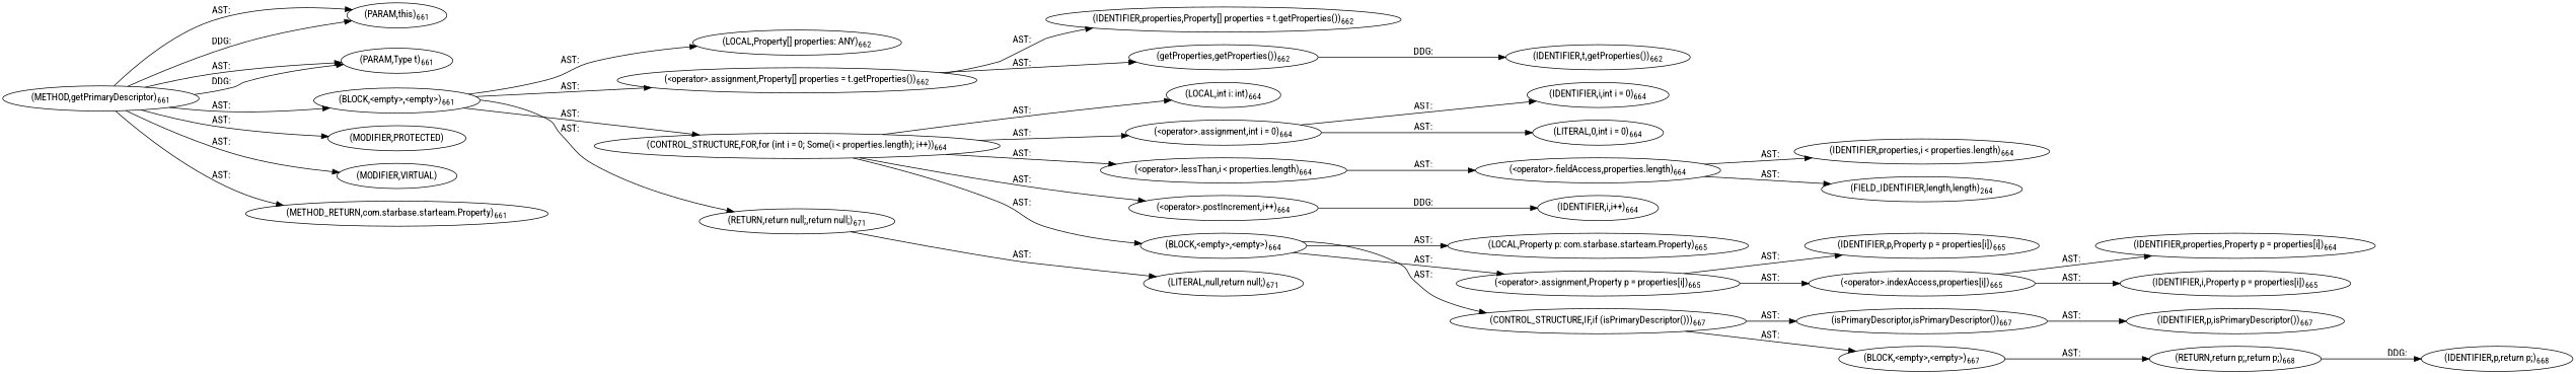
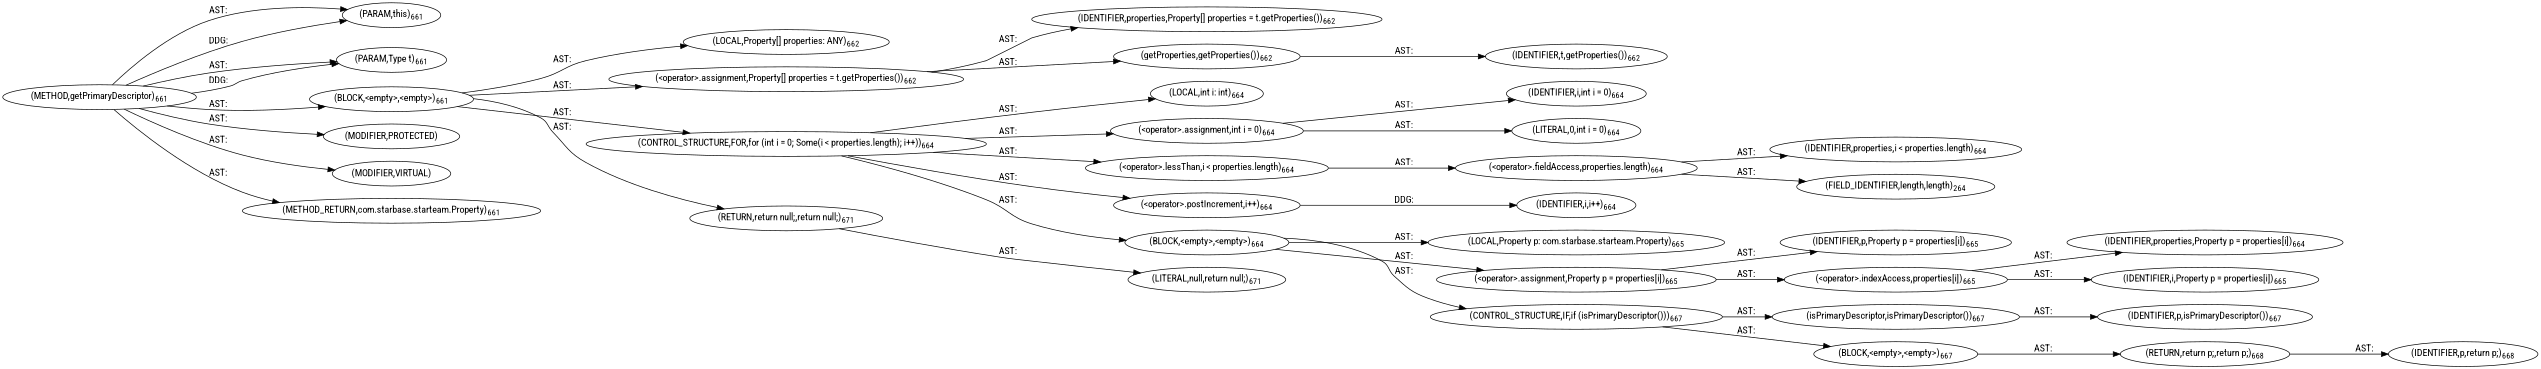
  digraph {
    fontname="Roboto Condensed"
    rankdir=LR
    node [fontname="Roboto Condensed"]
    edge [fontname="Roboto Condensed"]
    n1 [label=<(METHOD,getPrimaryDescriptor)<SUB>661</SUB>>]
    n2 [label=<(PARAM,this)<SUB>661</SUB>>]
    n3 [label=<(PARAM,Type t)<SUB>661</SUB>>]
    n4 [label=<(BLOCK,&lt;empty&gt;,&lt;empty&gt;)<SUB>661</SUB>>]
    n5 [label=<(MODIFIER,PROTECTED)>]
    n6 [label=<(MODIFIER,VIRTUAL)>]
    n7 [label=<(METHOD_RETURN,com.starbase.starteam.Property)<SUB>661</SUB>>]
    n8 [label=<(LOCAL,Property[] properties: ANY)<SUB>662</SUB>>]
    n9 [label=<(&lt;operator&gt;.assignment,Property[] properties = t.getProperties())<SUB>662</SUB>>]
    n10 [label=<(CONTROL_STRUCTURE,FOR,for (int i = 0; Some(i &lt; properties.length); i++))<SUB>664</SUB>>]
    n11 [label=<(RETURN,return null;,return null;)<SUB>671</SUB>>]
    n12 [label=<(IDENTIFIER,properties,Property[] properties = t.getProperties())<SUB>662</SUB>>]
    n13 [label=<(getProperties,getProperties())<SUB>662</SUB>>]
    n14 [label=<(LOCAL,int i: int)<SUB>664</SUB>>]
    n15 [label=<(&lt;operator&gt;.assignment,int i = 0)<SUB>664</SUB>>]
    n16 [label=<(&lt;operator&gt;.lessThan,i &lt; properties.length)<SUB>664</SUB>>]
    n17 [label=<(&lt;operator&gt;.postIncrement,i++)<SUB>664</SUB>>]
    n18 [label=<(BLOCK,&lt;empty&gt;,&lt;empty&gt;)<SUB>664</SUB>>]
    n19 [label=<(LITERAL,null,return null;)<SUB>671</SUB>>]
    n20 [label=<(IDENTIFIER,t,getProperties())<SUB>662</SUB>>]
    n21 [label=<(IDENTIFIER,i,int i = 0)<SUB>664</SUB>>]
    n22 [label=<(LITERAL,0,int i = 0)<SUB>664</SUB>>]
    n23 [label=<(&lt;operator&gt;.fieldAccess,properties.length)<SUB>664</SUB>>]
    n24 [label=<(IDENTIFIER,i,i++)<SUB>664</SUB>>]
    n25 [label=<(LOCAL,Property p: com.starbase.starteam.Property)<SUB>665</SUB>>]
    n26 [label=<(&lt;operator&gt;.assignment,Property p = properties[i])<SUB>665</SUB>>]
    n27 [label=<(CONTROL_STRUCTURE,IF,if (isPrimaryDescriptor()))<SUB>667</SUB>>]
    n28 [label=<(IDENTIFIER,properties,i &lt; properties.length)<SUB>664</SUB>>]
    n29 [label=<(FIELD_IDENTIFIER,length,length)<SUB>264</SUB>>]
    n30 [label=<(IDENTIFIER,p,Property p = properties[i])<SUB>665</SUB>>]
    n31 [label=<(&lt;operator&gt;.indexAccess,properties[i])<SUB>665</SUB>>]
    n32 [label=<(isPrimaryDescriptor,isPrimaryDescriptor())<SUB>667</SUB>>]
    n33 [label=<(BLOCK,&lt;empty&gt;,&lt;empty&gt;)<SUB>667</SUB>>]
    n34 [label=<(IDENTIFIER,properties,Property p = properties[i])<SUB>664</SUB>>]
    n35 [label=<(IDENTIFIER,i,Property p = properties[i])<SUB>665</SUB>>]
    n36 [label=<(IDENTIFIER,p,isPrimaryDescriptor())<SUB>667</SUB>>]
    n37 [label=<(RETURN,return p;,return p;)<SUB>668</SUB>>]
    n38 [label=<(IDENTIFIER,p,return p;)<SUB>668</SUB>>]
    n1 -> n2 [label="AST: "]
    n1 -> n2 [label="DDG: "]
    n1 -> n3 [label="AST: "]
    n1 -> n3 [label="DDG: "]
    n1 -> n4 [label="AST: "]
    n1 -> n5 [label="AST: "]
    n1 -> n6 [label="AST: "]
    n1 -> n7 [label="AST: "]
    n4 -> n8 [label="AST: "]
    n4 -> n9 [label="AST: "]
    n4 -> n10 [label="AST: "]
    n4 -> n11 [label="AST: "]
    n9 -> n12 [label="AST: "]
    n9 -> n13 [label="AST: "]
    n10 -> n14 [label="AST: "]
    n10 -> n15 [label="AST: "]
    n10 -> n16 [label="AST: "]
    n10 -> n17 [label="AST: "]
    n10 -> n18 [label="AST: "]
    n11 -> n19 [label="AST: "]
-   n13 -> n20 [label="DDG: "]
+   n13 -> n20 [label="AST: "]
    n15 -> n21 [label="AST: "]
    n15 -> n22 [label="AST: "]
    n16 -> n23 [label="AST: "]
    n17 -> n24 [label="DDG: "]
    n18 -> n25 [label="AST: "]
    n18 -> n26 [label="AST: "]
    n18 -> n27 [label="AST: "]
    n23 -> n28 [label="AST: "]
    n23 -> n29 [label="AST: "]
    n26 -> n30 [label="AST: "]
    n26 -> n31 [label="AST: "]
    n27 -> n32 [label="AST: "]
    n27 -> n33 [label="AST: "]
    n31 -> n34 [label="AST: "]
    n31 -> n35 [label="AST: "]
    n32 -> n36 [label="AST: "]
    n33 -> n37 [label="AST: "]
-   n37 -> n38 [label="DDG: "]
+   n37 -> n38 [label="AST: "]
  }
